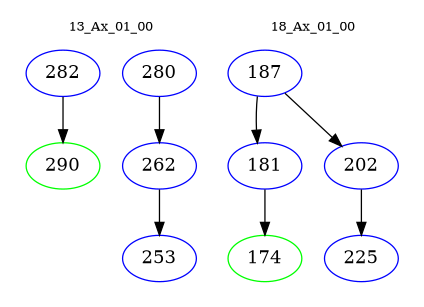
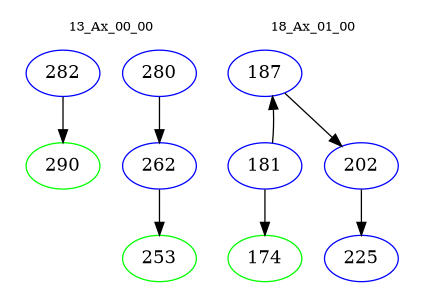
  digraph {
    node [color=blue]
    edge [color=black]
    n1 [label=280]
    n2 [label=262]
    n3 [label=282]
-   n4 [label=253]
+   n4 [color=green label=253]
    n5 [color=green label=290]
    n6 [label=187]
    n7 [label=181]
    n8 [label=202]
    n9 [color=green label=174]
    n10 [label=225]
    subgraph cluster_1 {
      color=white
      fontsize=10
-     label="13_Ax_01_00"
+     label="13_Ax_00_00"
      n1
      n2
      n3
      n4
      n5
    }
    subgraph cluster_2 {
      color=white
      fontsize=10
      label="18_Ax_01_00"
      n6
      n7
      n8
      n9
      n10
    }
    n1 -> n2
    n2 -> n4
    n3 -> n5
-   n6 -> n7
+   n7 -> n6
    n6 -> n8
    n7 -> n9
    n8 -> n10
  }
